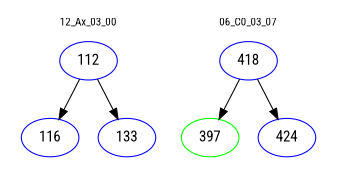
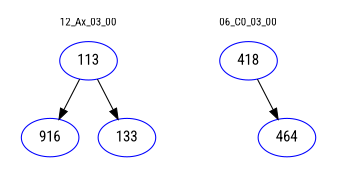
  digraph {
    fontname="Roboto Condensed"
    node [color=blue fontname="Roboto Condensed"]
    edge [color=black fontname="Roboto Condensed"]
-   n1 [label=112]
-   n2 [label=116]
+   n1 [label=113]
+   n2 [label=916]
    n3 [label=133]
    n4 [label=418]
-   n5 [color=green label=397]
-   n6 [label=424]
+   n6 [label=464]
    subgraph cluster_1 {
      color=white
      fontsize=10
      label="12_Ax_03_00"
      n1
      n2
      n3
    }
    subgraph cluster_2 {
      color=white
      fontsize=10
-     label="06_C0_03_07"
+     label="06_C0_03_00"
      n4
-     n5
      n6
    }
    n1 -> n2
    n1 -> n3
-   n4 -> n5
    n4 -> n6
  }
